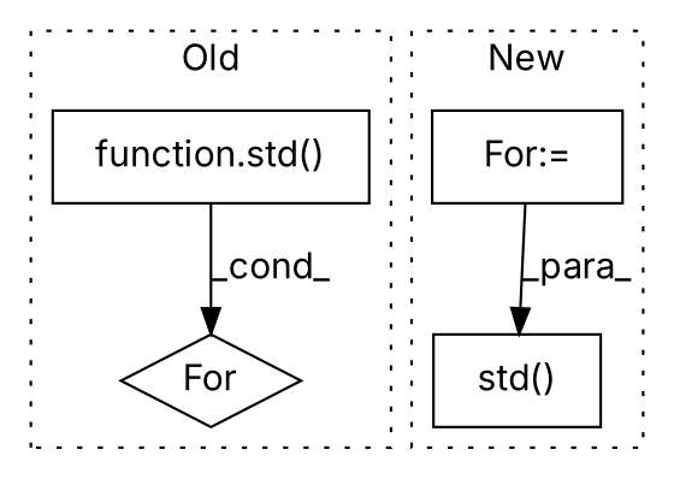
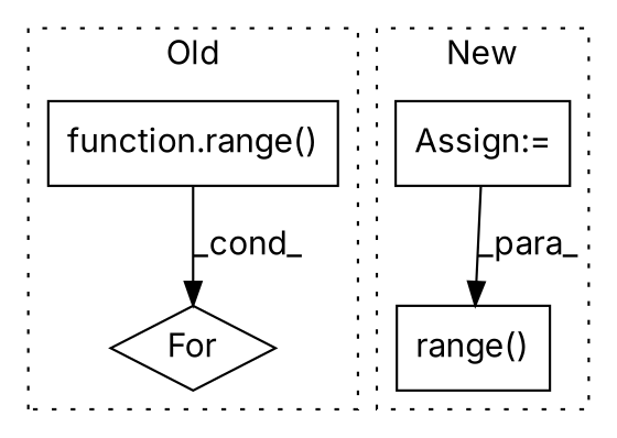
  digraph {
    fontname=Inter
    node [a=75 fontname=Inter shape=box]
    edge [fontname=Inter]
    n1 [a=107 l="4,14" label=For s="889,915" shape=diamond]
-   n2 [l="6,1" label="function.std()" s="898,914"]
-   n3 [l=14 label="std()" s=411]
-   n4 [a=68 l=3 label="For:=" s=408]
+   n2 [l="6,1" label="function.range()" s="898,914"]
+   n3 [l=14 label="range()" s=411]
+   n4 [a=68 l=3 label="Assign:=" s=408]
    subgraph cluster_1 {
      label=Old
      style=dotted
      n1
      n2
    }
    subgraph cluster_2 {
      label=New
      style=dotted
      n3
      n4
    }
    n2 -> n1 [label=_cond_]
    n4 -> n3 [label=_para_]
  }
